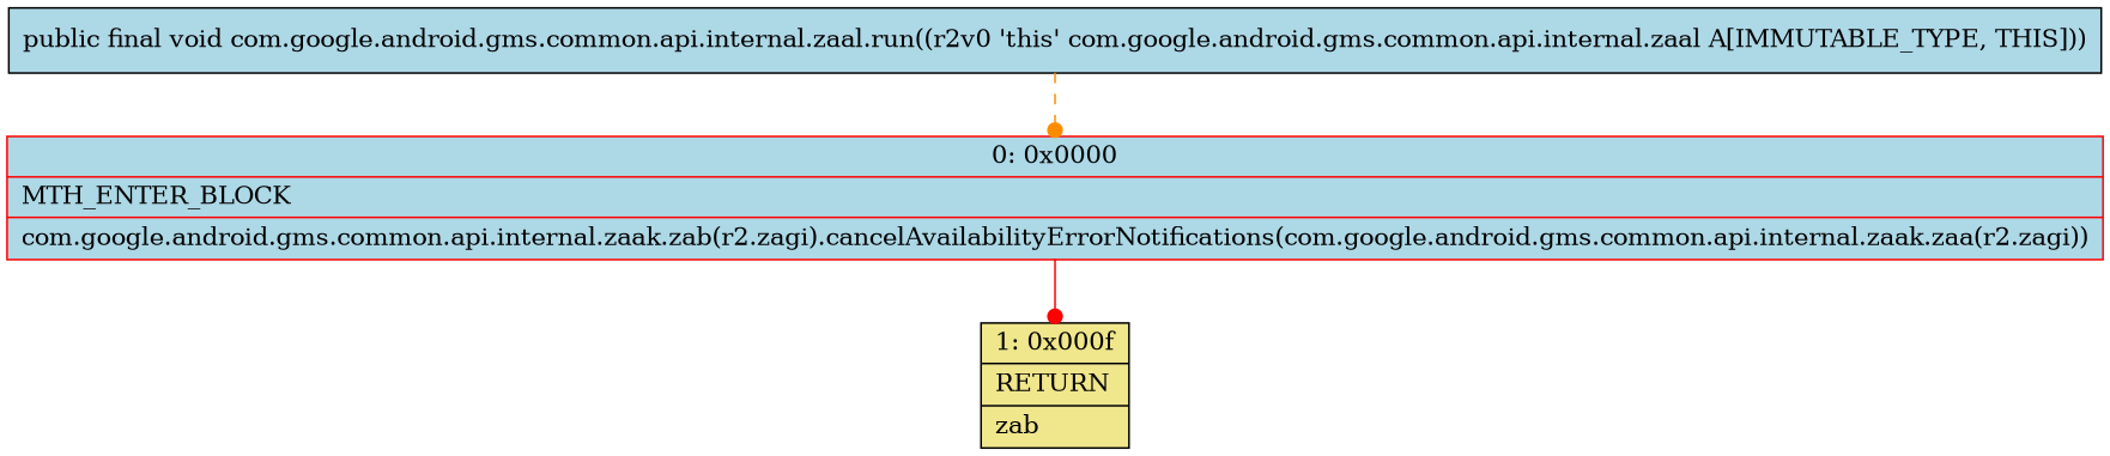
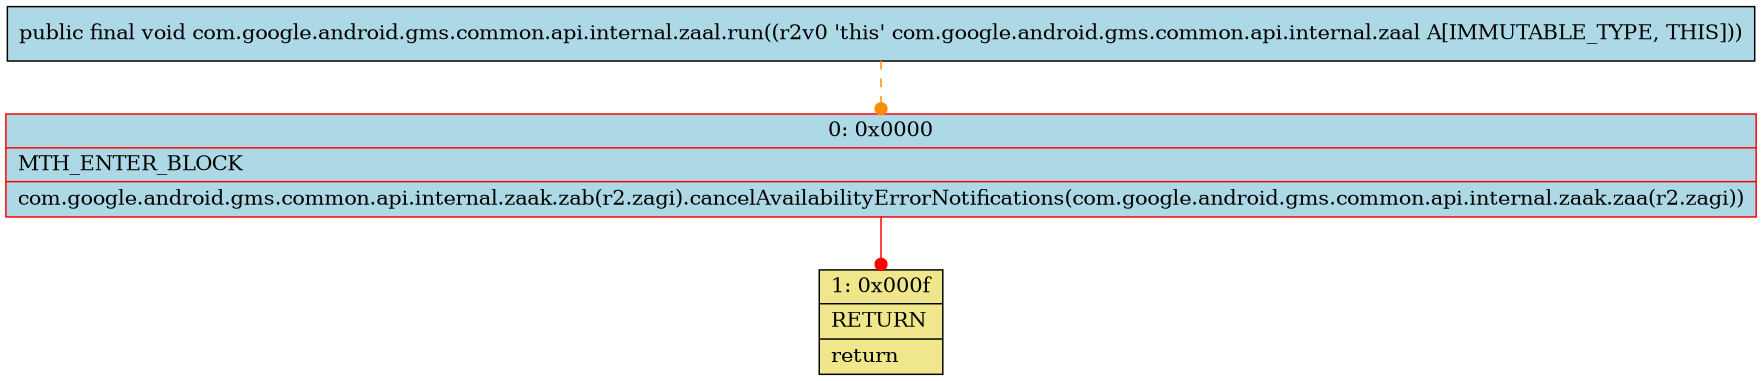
  digraph {
    node [shape=record style=filled fillcolor=lightblue color=black]
    edge [arrowhead=dot]
    n1 [label="{0\:\ 0x0000|MTH_ENTER_BLOCK\l|com.google.android.gms.common.api.internal.zaak.zab(r2.zagi).cancelAvailabilityErrorNotifications(com.google.android.gms.common.api.internal.zaak.zaa(r2.zagi))\l}" color=red]
-   n2 [label="{1\:\ 0x000f|RETURN\l|zab\l}" fillcolor=khaki]
+   n2 [label="{1\:\ 0x000f|RETURN\l|return\l}" fillcolor=khaki]
    n3 [label="{public final void com.google.android.gms.common.api.internal.zaal.run((r2v0 'this' com.google.android.gms.common.api.internal.zaal A[IMMUTABLE_TYPE, THIS])) }"]
    n1 -> n2 [color=red style=solid]
    n3 -> n1 [color=darkorange style=dashed]
  }
